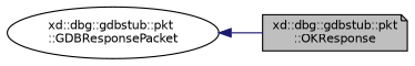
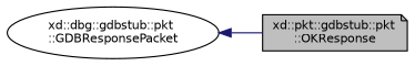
  digraph {
    rankdir=LR
    node [color=black fontname=Helvetica fontsize=10 style=filled]
-   n1 [fillcolor=grey75 fontcolor=black height=0.2 label="xd::dbg::gdbstub::pkt\l::OKResponse" shape=note width=0.4]
+   n1 [fillcolor=grey75 fontcolor=black height=0.2 label="xd::pkt::gdbstub::pkt\l::OKResponse" shape=note width=0.4]
    n2 [fillcolor=white height=0.2 label="xd::dbg::gdbstub::pkt\l::GDBResponsePacket" shape=ellipse width=0.4]
    n2 -> n1 [color=midnightblue dir=back fontname=Helvetica fontsize=10 labelfontname=Helvetica labelfontsize=10 style=solid]
  }
